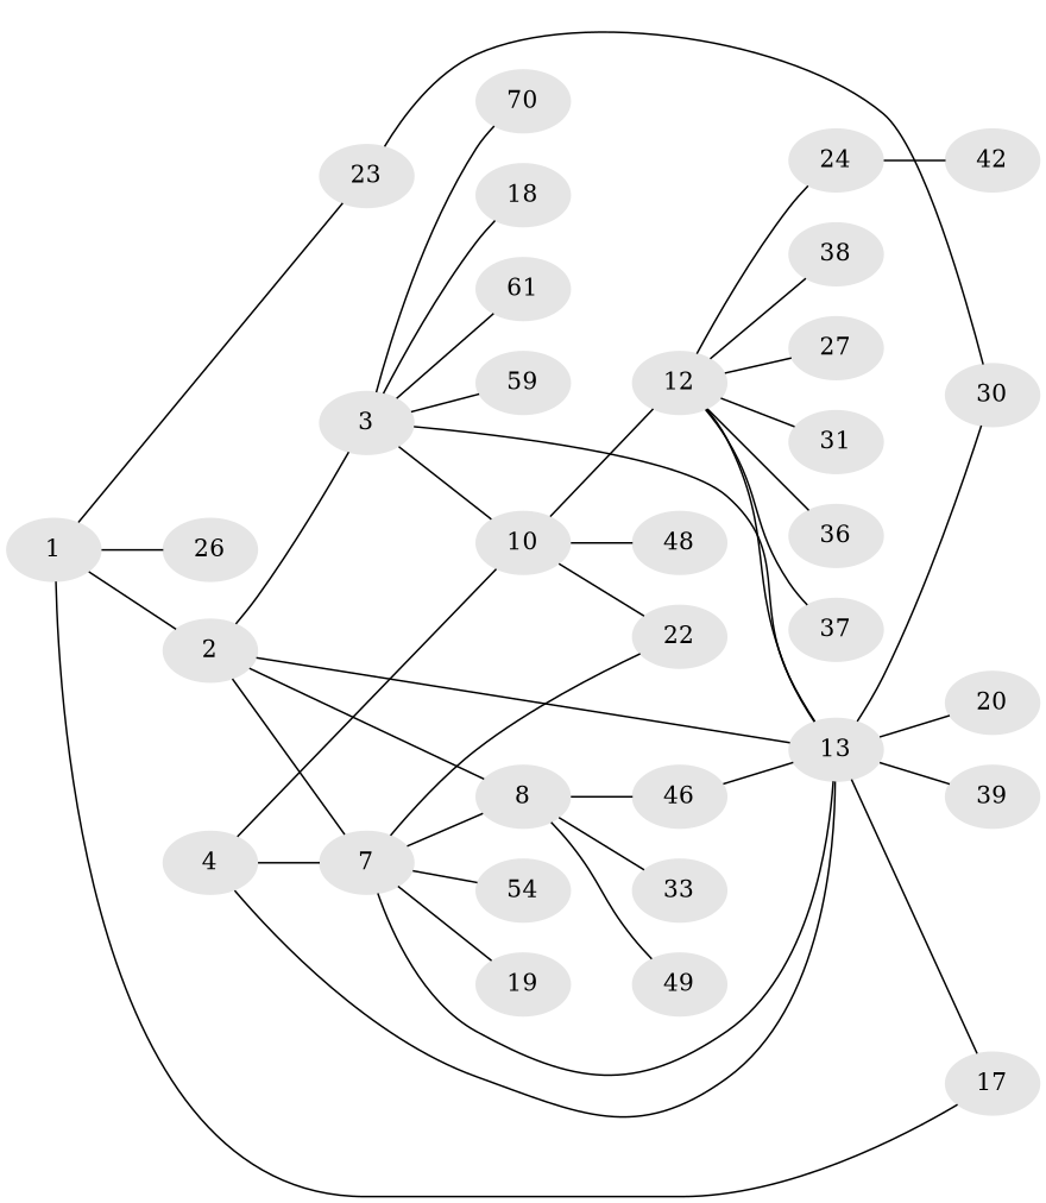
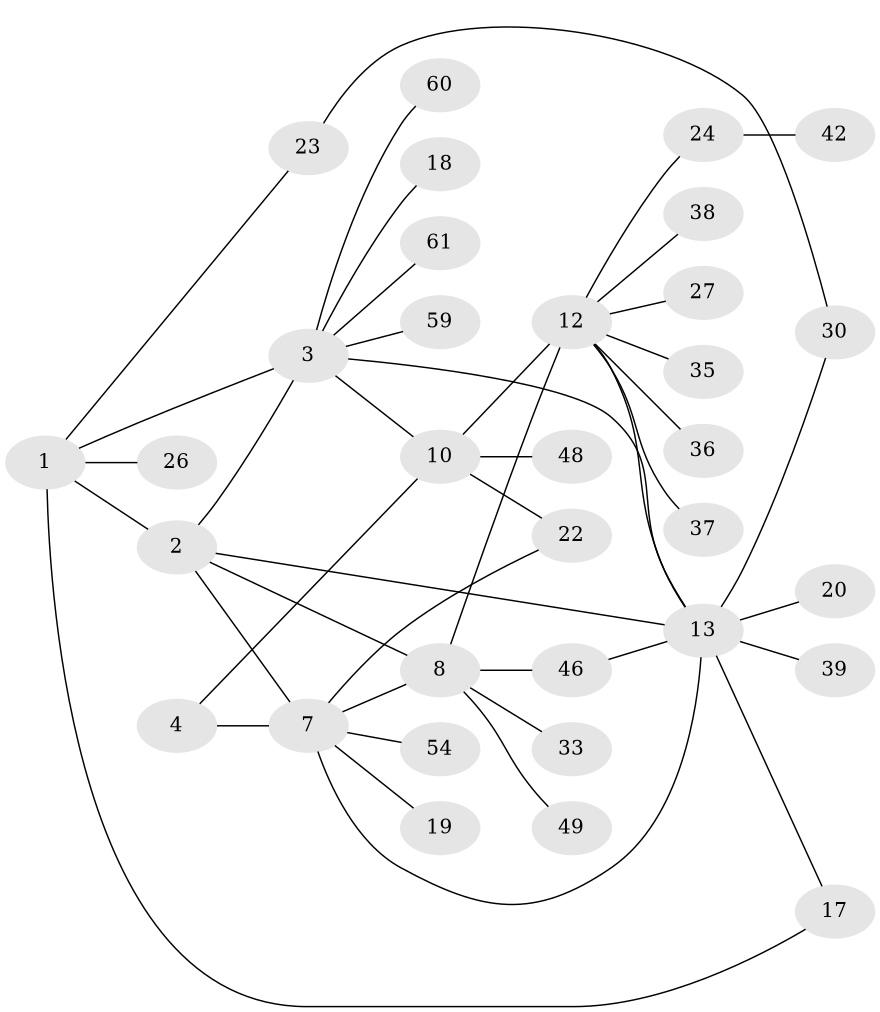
  graph {
    rankdir=LR
    node [color=gray90 style=filled]
    1 [super="+21"]
    2 [super="+34+47+28"]
    3
    17
    23
    26
    8 [super="+9"]
    13 [super="+25+43+14"]
    7 [super="+35"]
    10 [super="+11"]
    18
    59
-   60 [label=70]
+   60
    61
    30 [super="+58"]
    4 [super="+5+29"]
    12
    33 [super="+41"]
    46
    49 [super="+62"]
    20
    39
    22 [super="+50"]
    48
    19
    54
    24 [super="+64"]
    27
-   31
+   31 [label=35]
    36 [super="+55"]
    37 [super="+40"]
    38
    42
    1 -- 2
+   1 -- 3
    1 -- 17
    1 -- 23
    1 -- 26
    2 -- 3
    2 -- 8
    2 -- 13
    2 -- 7
    3 -- 13
    3 -- 10
    3 -- 18
    3 -- 59
    3 -- 60
    3 -- 61
    23 -- 30
+   8 -- 12
    8 -- 33
    8 -- 46
    8 -- 49
    13 -- 17
    13 -- 30
    13 -- 20
    13 -- 39
    7 -- 8 [weight=2]
    7 -- 13
    7 -- 22
    7 -- 19
    7 -- 54
    10 -- 12 [weight=2]
    10 -- 22
    10 -- 48
-   4 -- 13
    4 -- 7 [weight=2]
    4 -- 10
    12 -- 13
    12 -- 24
    12 -- 27
    12 -- 31
    12 -- 36
    12 -- 37
    12 -- 38
    46 -- 13
    24 -- 42
  }
